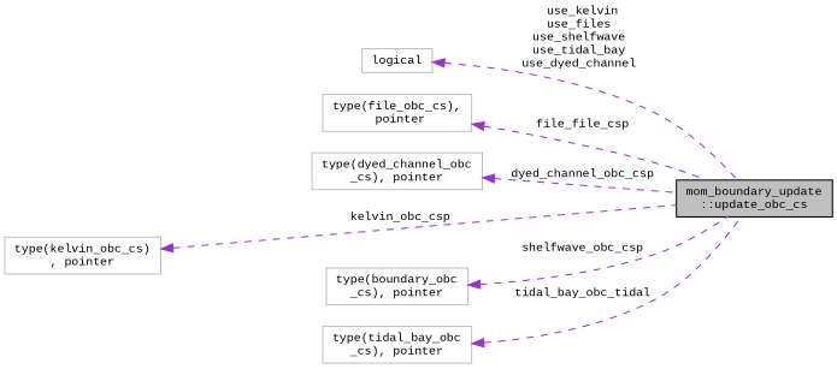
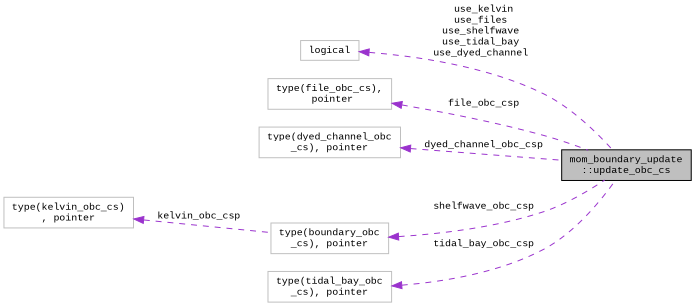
  digraph {
    fontname="Liberation Mono"
    rankdir=LR
    node [color=grey75 fillcolor=white fontname="Liberation Mono" fontsize=10 shape=record style=filled]
    edge [color=darkorchid3 dir=back fontname="Liberation Mono" fontsize=10 labelfontname=Helvetica labelfontsize=10 style=dashed]
    n1 [color=black fillcolor=grey75 fontcolor=black height=0.2 label="mom_boundary_update\l::update_obc_cs" width=0.4]
    n2 [height=0.2 label=logical width=0.4]
    n3 [height=0.2 label="type(file_obc_cs),\l pointer" width=0.4]
    n4 [height=0.2 label="type(dyed_channel_obc\l_cs), pointer" width=0.4]
    n5 [height=0.2 label="type(boundary_obc\l_cs), pointer" width=0.4]
    n6 [height=0.2 label="type(tidal_bay_obc\l_cs), pointer" width=0.4]
    n7 [height=0.2 label="type(kelvin_obc_cs)\l, pointer" width=0.4]
    n2 -> n1 [label=" use_kelvin\nuse_files\nuse_shelfwave\nuse_tidal_bay\nuse_dyed_channel"]
-   n3 -> n1 [label=" file_file_csp"]
+   n3 -> n1 [label=" file_obc_csp"]
    n4 -> n1 [label=" dyed_channel_obc_csp"]
    n5 -> n1 [label=" shelfwave_obc_csp"]
-   n6 -> n1 [label=" tidal_bay_obc_tidal"]
-   n7 -> n1 [label=" kelvin_obc_csp"]
+   n6 -> n1 [label=" tidal_bay_obc_csp"]
+   n7 -> n5 [label=" kelvin_obc_csp"]
  }
